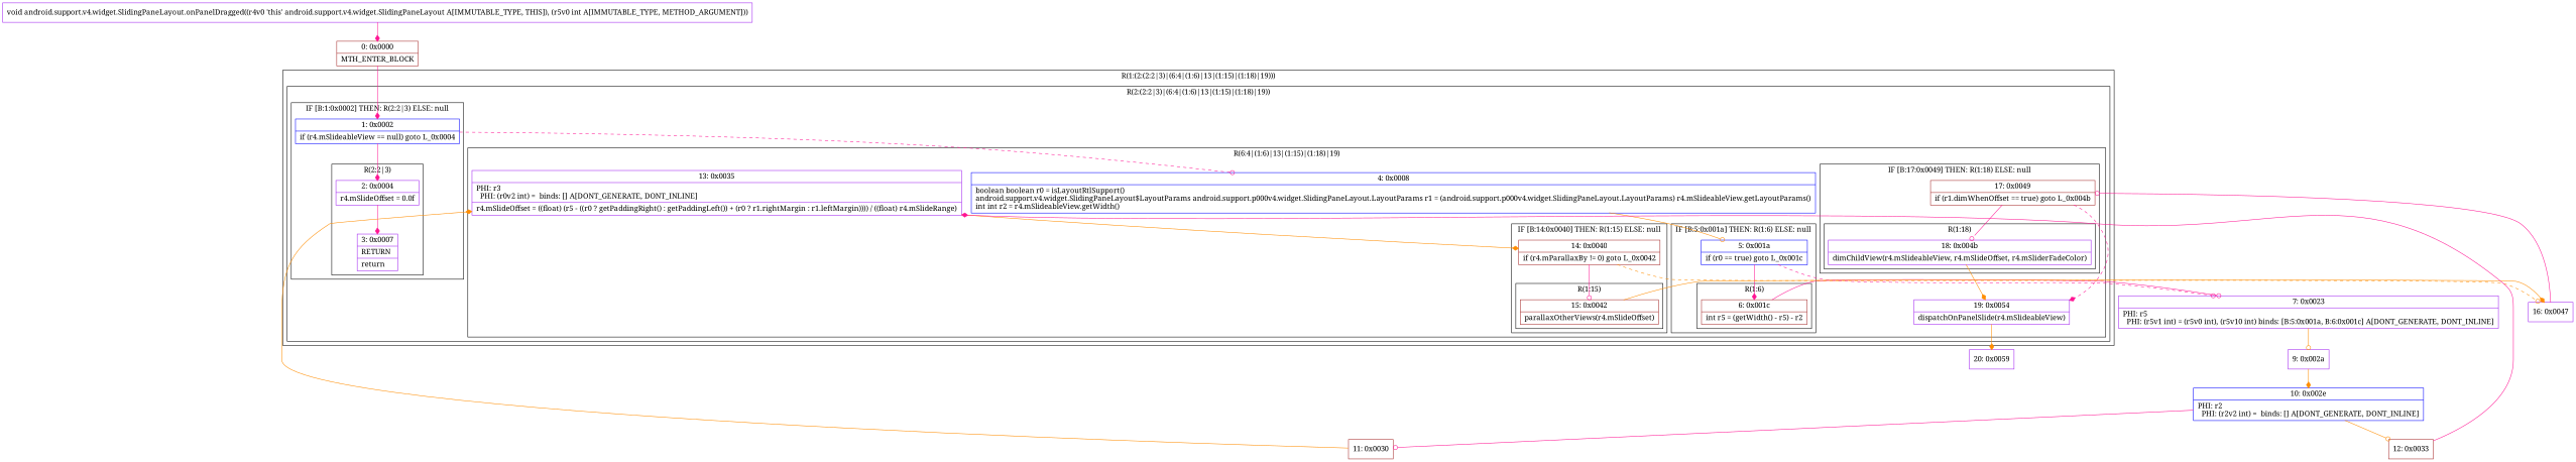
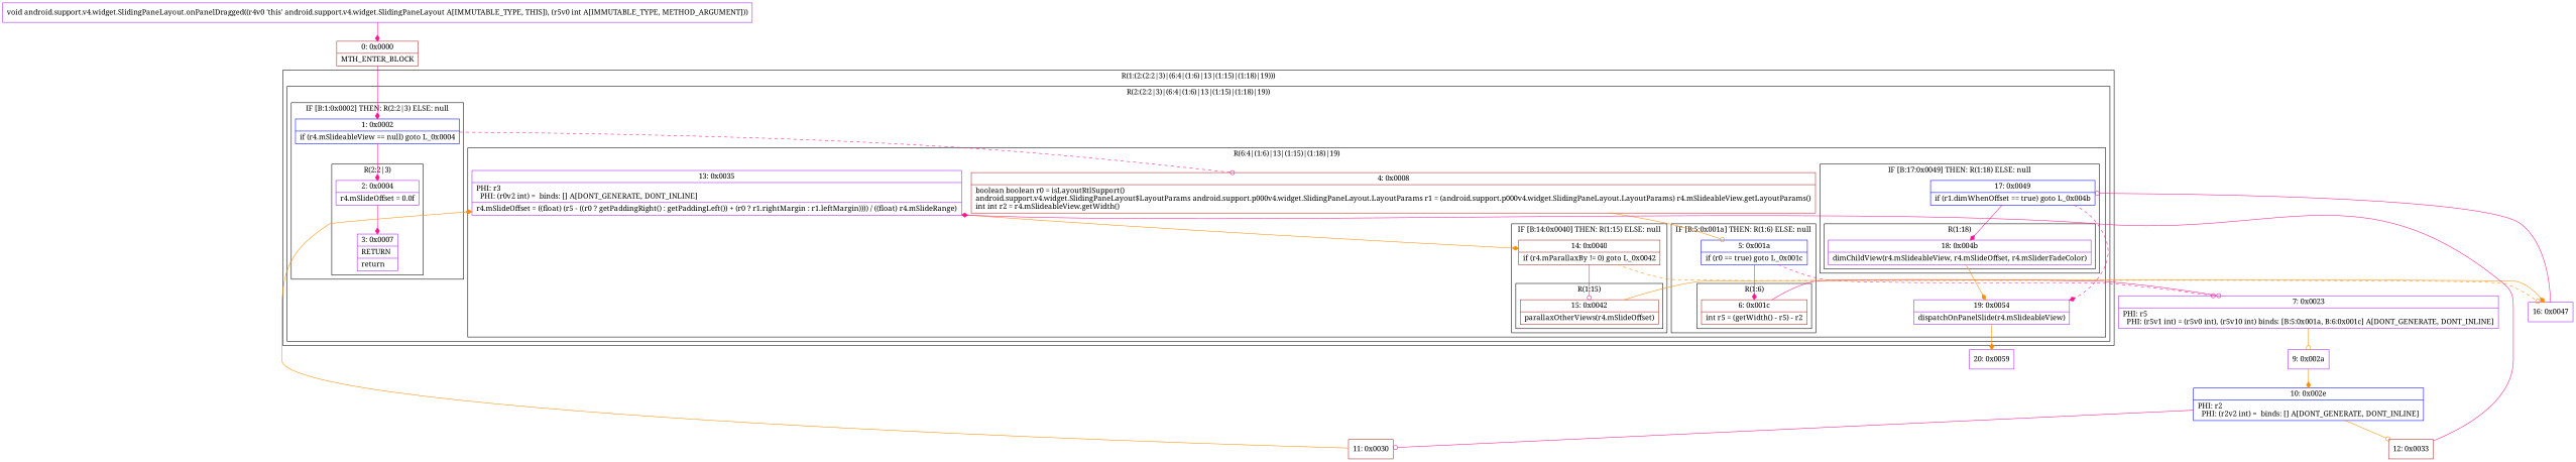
  digraph {
    fontname="Noto Serif"
    node [color=purple fontname="Noto Serif" shape=record]
    edge [arrowhead=diamond color=deeppink fontname="Noto Serif"]
    n1 [label="{2\:\ 0x0004|r4.mSlideOffset = 0.0f\l}"]
    n2 [label="{3\:\ 0x0007|RETURN\l|return\l}"]
    n3 [color=blue label="{1\:\ 0x0002|if (r4.mSlideableView == null) goto L_0x0004\l}"]
    n4 [color=brown label="{6\:\ 0x001c|int r5 = (getWidth() \- r5) \- r2\l}"]
    n5 [color=blue label="{5\:\ 0x001a|if (r0 == true) goto L_0x001c\l}"]
    n6 [color=brown label="{15\:\ 0x0042|parallaxOtherViews(r4.mSlideOffset)\l}"]
    n7 [color=brown label="{14\:\ 0x0040|if (r4.mParallaxBy != 0) goto L_0x0042\l}"]
    n8 [label="{18\:\ 0x004b|dimChildView(r4.mSlideableView, r4.mSlideOffset, r4.mSliderFadeColor)\l}"]
-   n9 [color=brown label="{17\:\ 0x0049|if (r1.dimWhenOffset == true) goto L_0x004b\l}"]
-   n10 [color=blue label="{4\:\ 0x0008|boolean boolean r0 = isLayoutRtlSupport()\landroid.support.v4.widget.SlidingPaneLayout$LayoutParams android.support.p000v4.widget.SlidingPaneLayout.LayoutParams r1 = (android.support.p000v4.widget.SlidingPaneLayout.LayoutParams) r4.mSlideableView.getLayoutParams()\lint int r2 = r4.mSlideableView.getWidth()\l}"]
+   n9 [color=blue label="{17\:\ 0x0049|if (r1.dimWhenOffset == true) goto L_0x004b\l}"]
+   n10 [color=brown label="{4\:\ 0x0008|boolean boolean r0 = isLayoutRtlSupport()\landroid.support.v4.widget.SlidingPaneLayout$LayoutParams android.support.p000v4.widget.SlidingPaneLayout.LayoutParams r1 = (android.support.p000v4.widget.SlidingPaneLayout.LayoutParams) r4.mSlideableView.getLayoutParams()\lint int r2 = r4.mSlideableView.getWidth()\l}"]
    n11 [label="{13\:\ 0x0035|PHI: r3 \l  PHI: (r0v2 int) =  binds: [] A[DONT_GENERATE, DONT_INLINE]\l|r4.mSlideOffset = ((float) (r5 \- ((r0 ? getPaddingRight() : getPaddingLeft()) + (r0 ? r1.rightMargin : r1.leftMargin)))) \/ ((float) r4.mSlideRange)\l}"]
    n12 [label="{19\:\ 0x0054|dispatchOnPanelSlide(r4.mSlideableView)\l}"]
    n13 [label="{7\:\ 0x0023|PHI: r5 \l  PHI: (r5v1 int) = (r5v0 int), (r5v10 int) binds: [B:5:0x001a, B:6:0x001c] A[DONT_GENERATE, DONT_INLINE]\l}"]
    n14 [label="{16\:\ 0x0047}"]
    n15 [label="{20\:\ 0x0059}"]
    n16 [label="{9\:\ 0x002a}"]
    n17 [color=brown label="{0\:\ 0x0000|MTH_ENTER_BLOCK\l}"]
    n18 [color=blue label="{10\:\ 0x002e|PHI: r2 \l  PHI: (r2v2 int) =  binds: [] A[DONT_GENERATE, DONT_INLINE]\l}"]
    n19 [color=brown label="{11\:\ 0x0030}"]
    n20 [color=brown label="{12\:\ 0x0033}"]
    n21 [label="{void android.support.v4.widget.SlidingPaneLayout.onPanelDragged((r4v0 'this' android.support.v4.widget.SlidingPaneLayout A[IMMUTABLE_TYPE, THIS]), (r5v0 int A[IMMUTABLE_TYPE, METHOD_ARGUMENT])) }"]
    subgraph cluster_1 {
      label="R(1:(2:(2:2|3)|(6:4|(1:6)|13|(1:15)|(1:18)|19)))"
      subgraph cluster_2 {
        label="R(2:(2:2|3)|(6:4|(1:6)|13|(1:15)|(1:18)|19))"
        subgraph cluster_3 {
          label="IF [B:1:0x0002] THEN: R(2:2|3) ELSE: null"
          n3
          subgraph cluster_4 {
            label="R(2:2|3)"
            n1
            n2
          }
        }
        subgraph cluster_5 {
          label="R(6:4|(1:6)|13|(1:15)|(1:18)|19)"
          n10
          n11
          n12
          subgraph cluster_6 {
            label="IF [B:5:0x001a] THEN: R(1:6) ELSE: null"
            n5
            subgraph cluster_7 {
              label="R(1:6)"
              n4
            }
          }
          subgraph cluster_8 {
            label="IF [B:14:0x0040] THEN: R(1:15) ELSE: null"
            n7
            subgraph cluster_9 {
              label="R(1:15)"
              n6
            }
          }
          subgraph cluster_10 {
            label="IF [B:17:0x0049] THEN: R(1:18) ELSE: null"
            n9
            subgraph cluster_11 {
              label="R(1:18)"
              n8
            }
          }
        }
      }
    }
    n1 -> n2
    n3 -> n1
    n3 -> n10 [arrowhead=odot style=dashed]
    n4 -> n13 [arrowhead=odot]
    n5 -> n4
    n5 -> n13 [arrowhead=odot style=dashed]
    n6 -> n14 [color=darkorange]
    n7 -> n6 [arrowhead=odot]
    n7 -> n14 [arrowhead=odot color=darkorange style=dashed]
    n8 -> n12 [color=darkorange]
-   n9 -> n8 [arrowhead=odot]
+   n9 -> n8
    n9 -> n12 [style=dashed]
    n10 -> n5 [arrowhead=odot color=darkorange]
    n11 -> n7 [color=darkorange]
    n12 -> n15 [color=darkorange]
    n13 -> n16 [arrowhead=odot color=darkorange]
    n14 -> n9 [arrowhead=odot]
    n16 -> n18 [color=darkorange]
    n17 -> n3
    n18 -> n19 [arrowhead=odot]
    n18 -> n20 [arrowhead=odot color=darkorange]
    n19 -> n11 [color=darkorange]
    n20 -> n11
    n21 -> n17
  }
